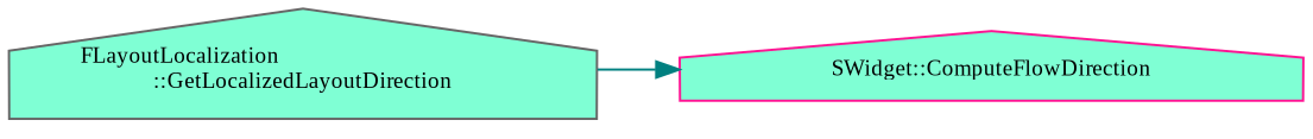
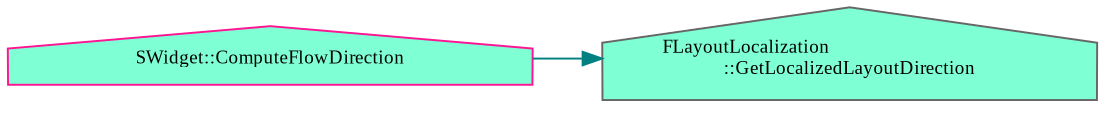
  digraph {
    rankdir=RL
    fontname="Liberation Serif"
    node [fillcolor=aquamarine fontname="Liberation Serif" fontsize=10 shape=house style=filled]
    n1 [color=gray40 fontcolor=black height=0.2 label="FLayoutLocalization\l::GetLocalizedLayoutDirection" width=0.4]
    n2 [color=deeppink height=0.2 label="SWidget::ComputeFlowDirection" width=0.4]
-   n2 -> n1 [color=teal dir=back fontname="Liberation Serif" fontsize=10 labelfontname=Helvetica labelfontsize=10 style=solid]
+   n1 -> n2 [color=teal dir=back fontname="Liberation Serif" fontsize=10 labelfontname=Helvetica labelfontsize=10 style=solid]
  }
